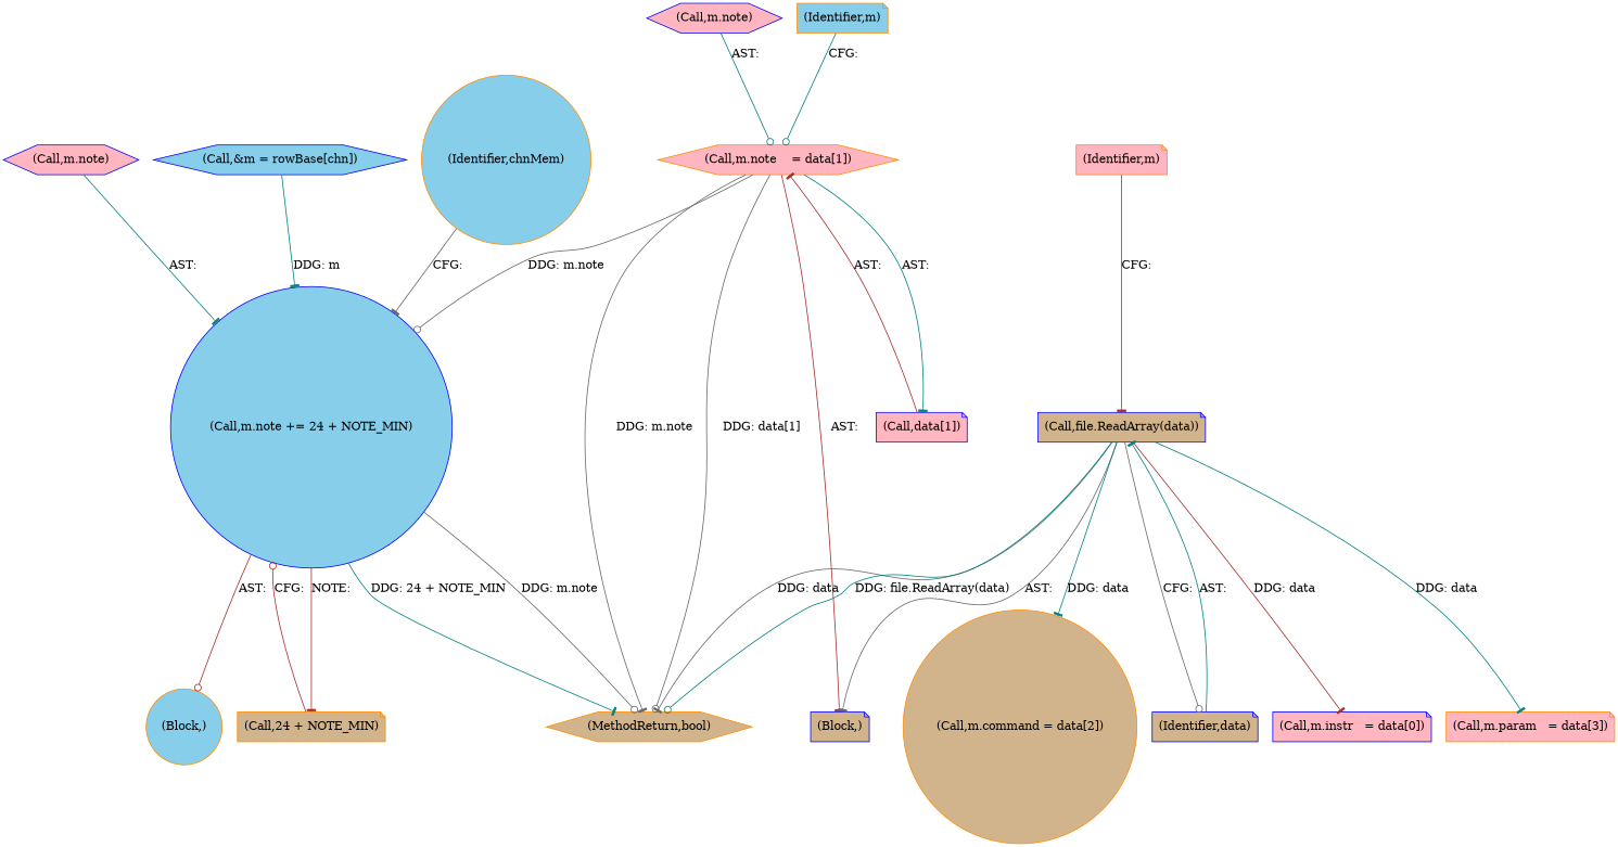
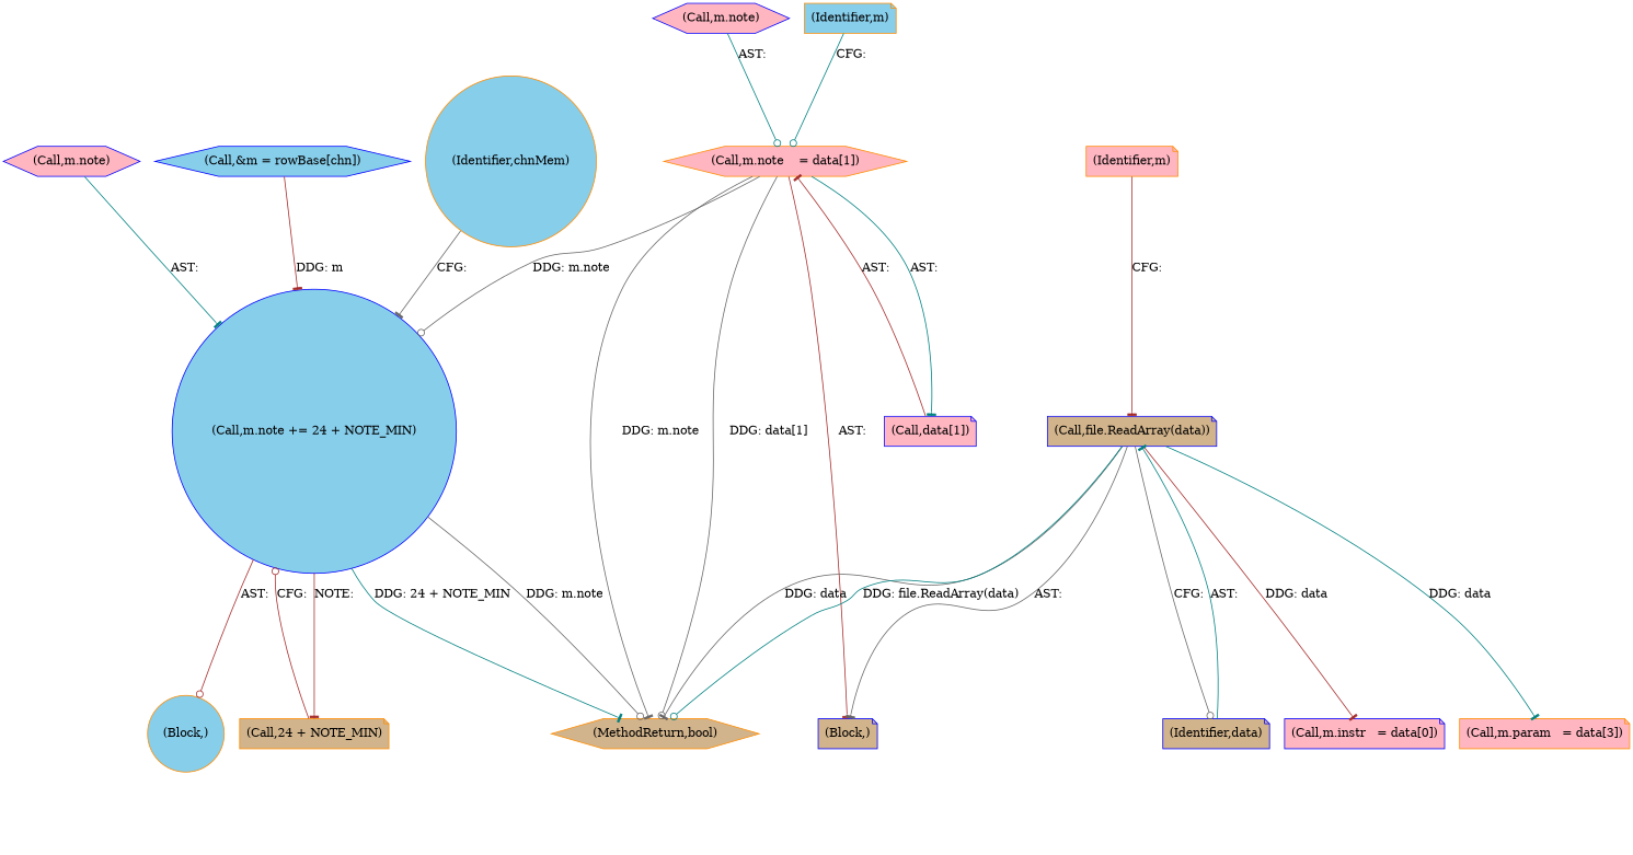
  digraph {
    node [color=darkorange fillcolor=lightpink shape=note style=filled]
    edge [arrowhead=tee color=teal]
    n1 [label="(Call,m.note    = data[1])" shape=hexagon]
    n2 [color=blue fillcolor=skyblue label="(Call,m.note += 24 + NOTE_MIN)" shape=circle]
    n3 [color=blue label="(Call,data[1])"]
    n4 [color=blue fillcolor=tan label="(Block,)"]
    n5 [fillcolor=tan label="(MethodReturn,bool)" shape=hexagon]
    n6 [fillcolor=tan label="(Call,24 + NOTE_MIN)"]
    n7 [fillcolor=skyblue label="(Block,)" shape=circle]
    n8 [color=blue fillcolor=tan label="(Call,file.ReadArray(data))"]
-   n9 [fillcolor=tan label="(Call,m.command = data[2])" shape=circle]
    n10 [color=blue fillcolor=tan label="(Identifier,data)"]
    n11 [color=blue label="(Call,m.instr   = data[0])"]
    n12 [label="(Call,m.param   = data[3])"]
    n13 [fillcolor=skyblue label="(Identifier,chnMem)" shape=circle]
    n14 [color=blue label="(Call,m.note)" shape=hexagon]
    n15 [color=blue label="(Call,m.note)" shape=hexagon]
    n16 [label="(Identifier,m)"]
    n17 [fillcolor=skyblue label="(Identifier,m)"]
    n18 [color=blue fillcolor=skyblue label="(Call,&m = rowBase[chn])" shape=hexagon]
    n1 -> n2 [arrowhead=odot color=gray40 label="DDG: m.note"]
    n1 -> n3 [label="AST: "]
    n1 -> n4 [color=brown label="AST: "]
    n1 -> n5 [arrowhead=odot color=gray40 label="DDG: data[1]"]
    n1 -> n5 [color=gray40 label="DDG: m.note"]
    n2 -> n5 [arrowhead=odot color=gray40 label="DDG: m.note"]
    n2 -> n5 [label="DDG: 24 + NOTE_MIN"]
    n2 -> n6 [color=brown label="NOTE: "]
    n2 -> n7 [arrowhead=odot color=brown label="AST: "]
    n3 -> n1 [color=brown label="AST: "]
    n6 -> n2 [arrowhead=odot color=brown label="CFG: "]
    n8 -> n4 [color=gray40 label="AST: "]
    n8 -> n5 [color=gray40 label="DDG: data"]
    n8 -> n5 [arrowhead=odot label="DDG: file.ReadArray(data)"]
-   n8 -> n9 [label="DDG: data"]
    n8 -> n10 [arrowhead=odot color=gray40 label="CFG: "]
    n8 -> n11 [color=brown label="DDG: data"]
    n8 -> n12 [label="DDG: data"]
    n10 -> n8 [label="AST: "]
    n13 -> n2 [color=gray40 label="CFG: "]
    n14 -> n2 [label="AST: "]
    n15 -> n1 [arrowhead=odot label="AST: "]
    n16 -> n8 [color=brown label="CFG: "]
    n17 -> n1 [arrowhead=odot label="CFG: "]
-   n18 -> n2 [label="DDG: m"]
+   n18 -> n2 [color=brown label="DDG: m"]
  }
